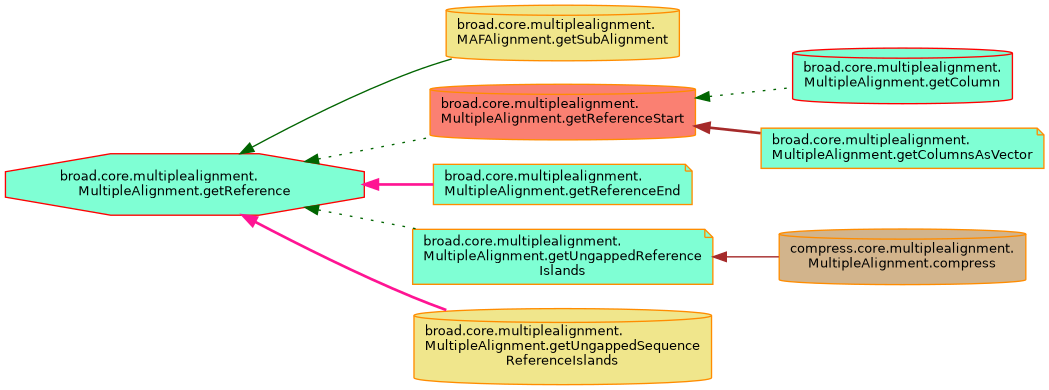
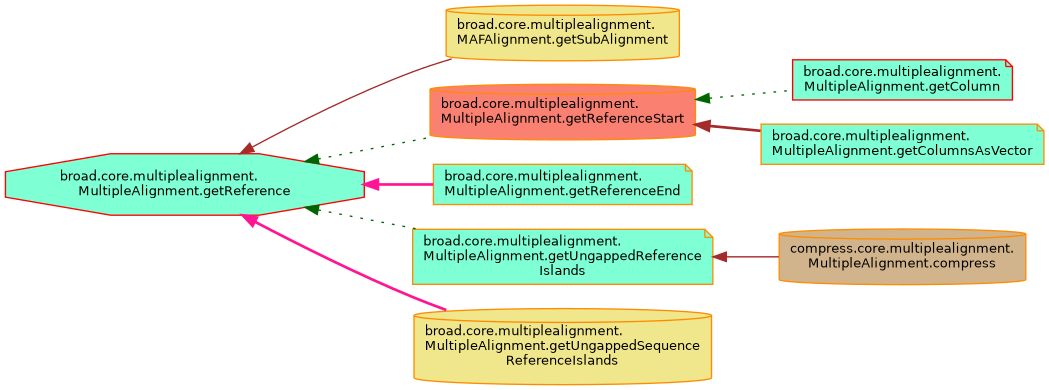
  digraph {
    rankdir=LR
    node [color=darkorange fillcolor=aquamarine fontname=Helvetica fontsize=10 shape=cylinder style=filled]
    edge [color=darkgreen dir=back fontname=Helvetica fontsize=10 labelfontname=Helvetica labelfontsize=10 style=dotted]
    n1 [color=red fontcolor=black height=0.2 label="broad.core.multiplealignment.\lMultipleAlignment.getReference" shape=octagon width=0.4]
    n2 [fillcolor=khaki height=0.2 label="broad.core.multiplealignment.\lMAFAlignment.getSubAlignment" width=0.4]
    n3 [fillcolor=salmon height=0.2 label="broad.core.multiplealignment.\lMultipleAlignment.getReferenceStart" width=0.4]
    n4 [height=0.2 label="broad.core.multiplealignment.\lMultipleAlignment.getReferenceEnd" shape=note width=0.4]
    n5 [height=0.2 label="broad.core.multiplealignment.\lMultipleAlignment.getUngappedReference\lIslands" shape=note width=0.4]
    n6 [fillcolor=khaki height=0.2 label="broad.core.multiplealignment.\lMultipleAlignment.getUngappedSequence\lReferenceIslands" width=0.4]
-   n7 [color=red height=0.2 label="broad.core.multiplealignment.\lMultipleAlignment.getColumn" width=0.4]
+   n7 [color=red height=0.2 label="broad.core.multiplealignment.\lMultipleAlignment.getColumn" shape=note width=0.4]
    n8 [height=0.2 label="broad.core.multiplealignment.\lMultipleAlignment.getColumnsAsVector" shape=note width=0.4]
    n9 [fillcolor=tan height=0.2 label="compress.core.multiplealignment.\lMultipleAlignment.compress" width=0.4]
-   n1 -> n2 [style=solid]
+   n1 -> n2 [color=brown style=solid]
    n1 -> n3
    n1 -> n4 [color=deeppink style=bold]
    n1 -> n5
    n1 -> n6 [color=deeppink style=bold]
    n3 -> n7
    n3 -> n8 [color=brown style=bold]
    n5 -> n9 [color=brown style=solid]
  }
